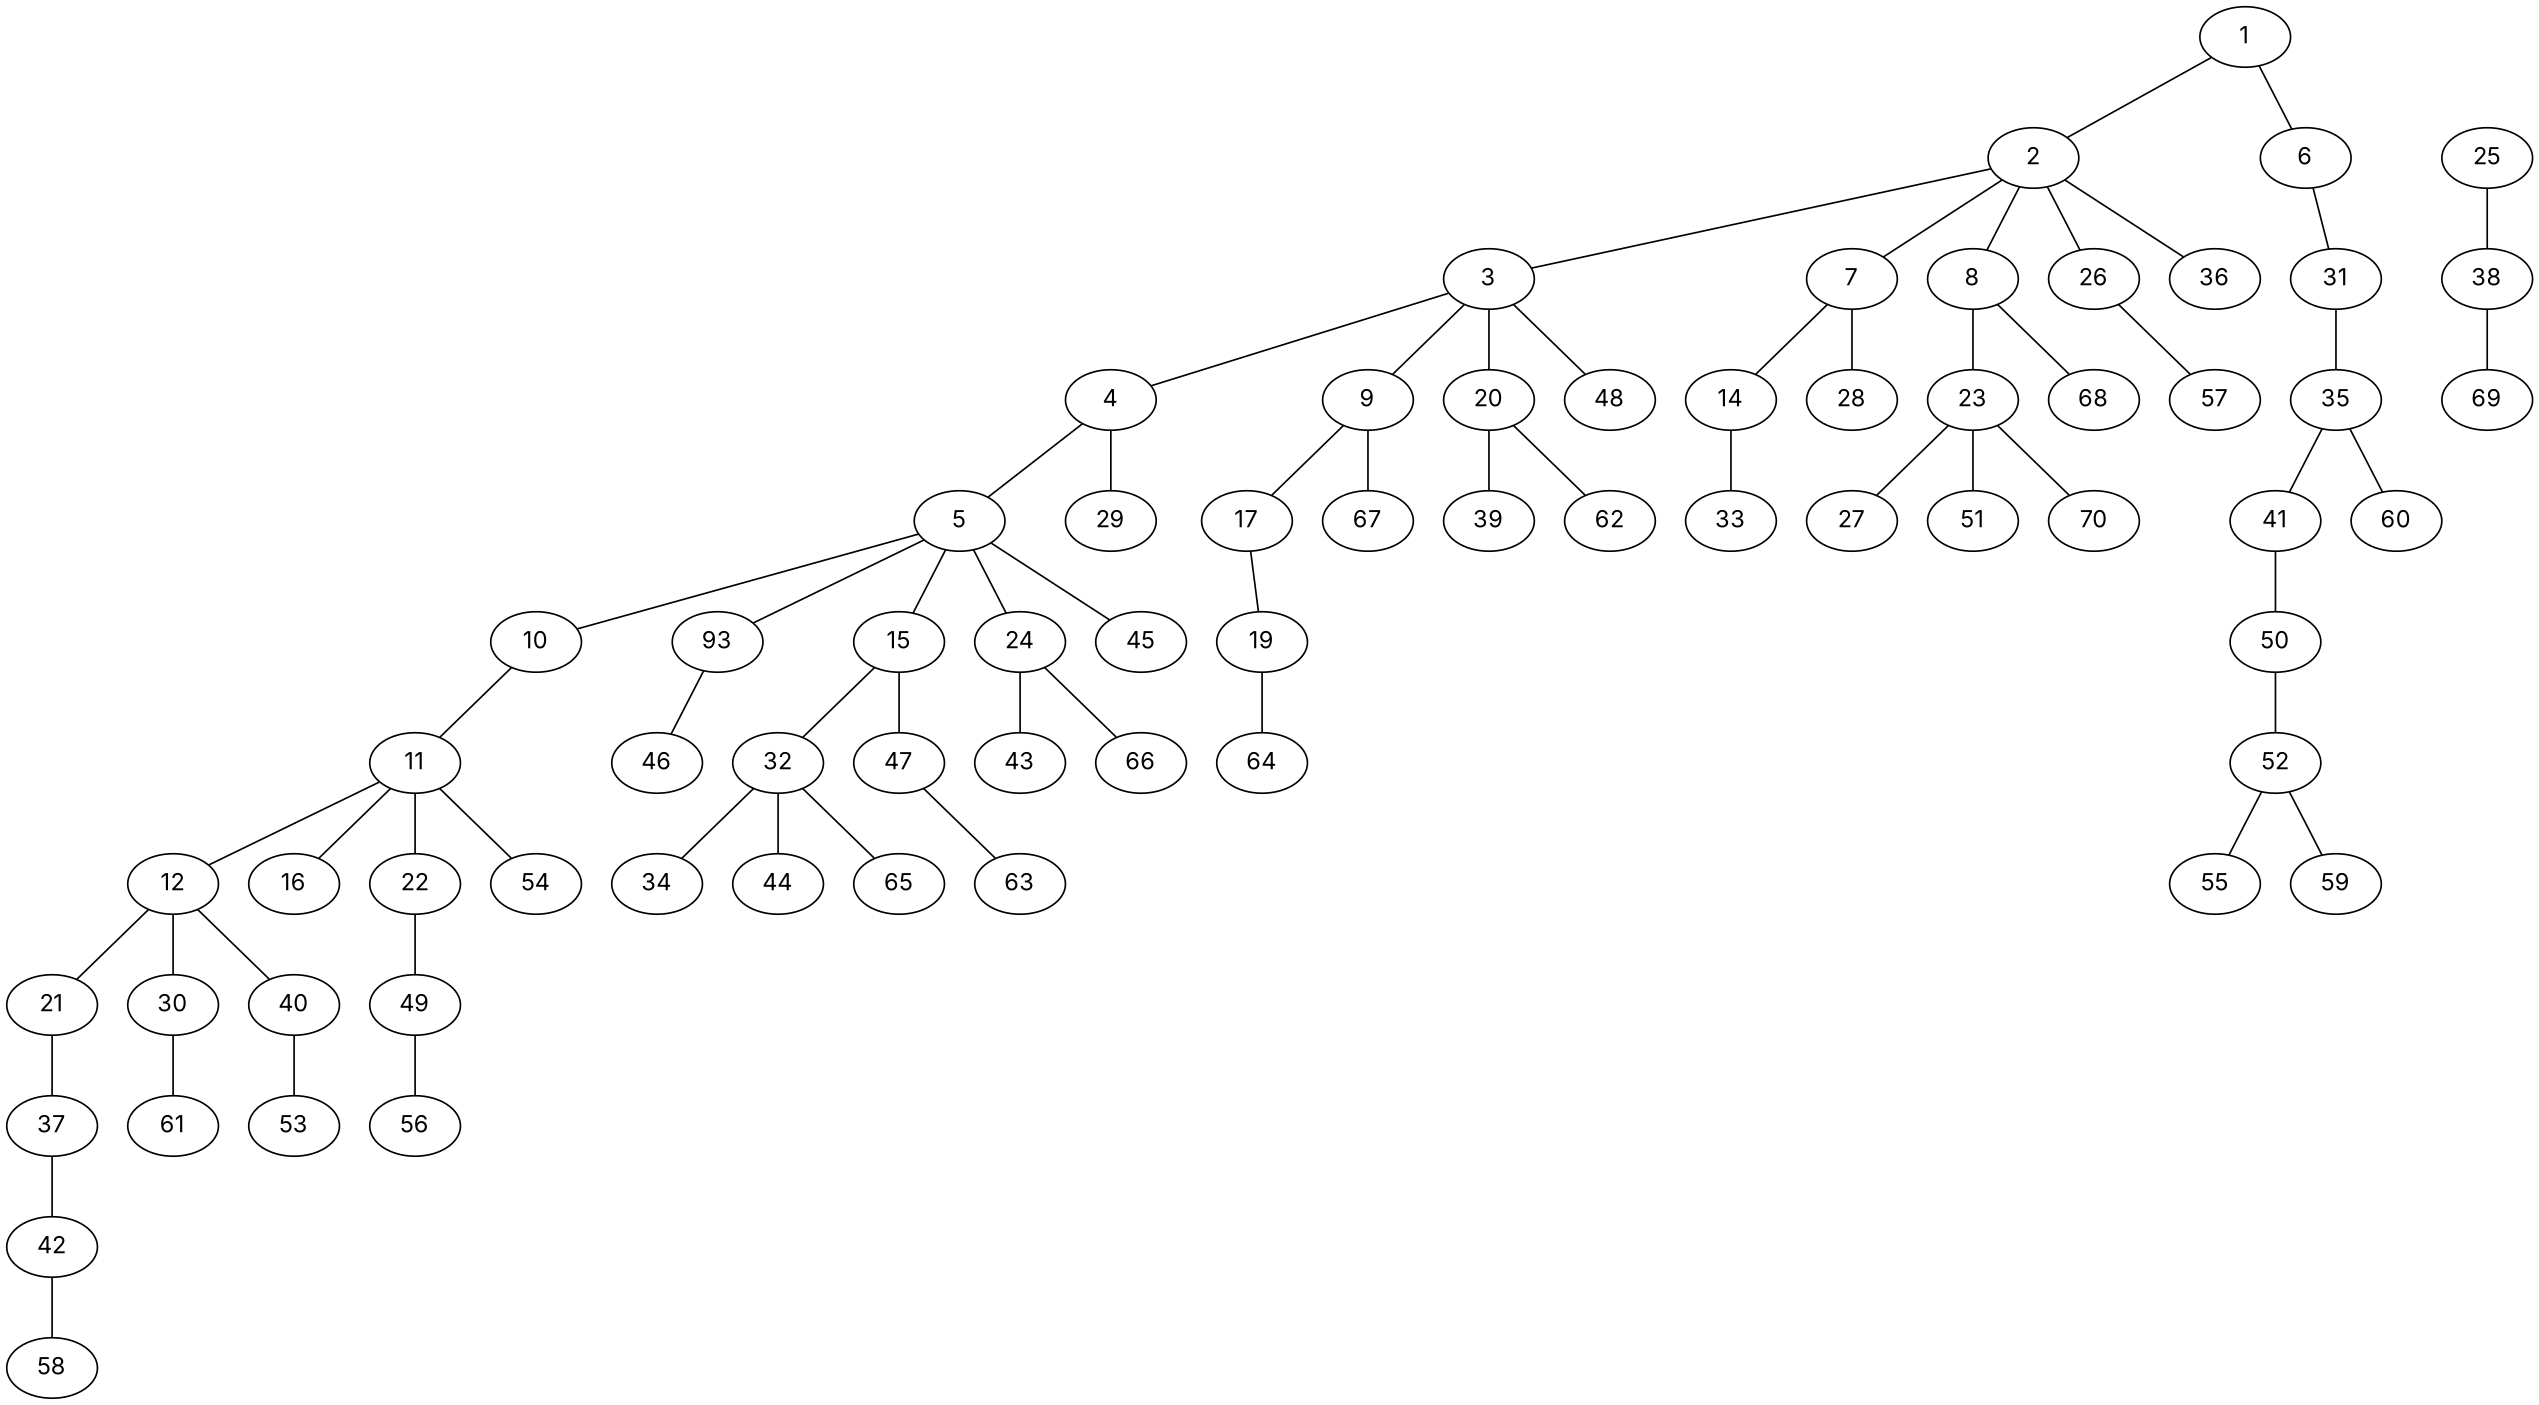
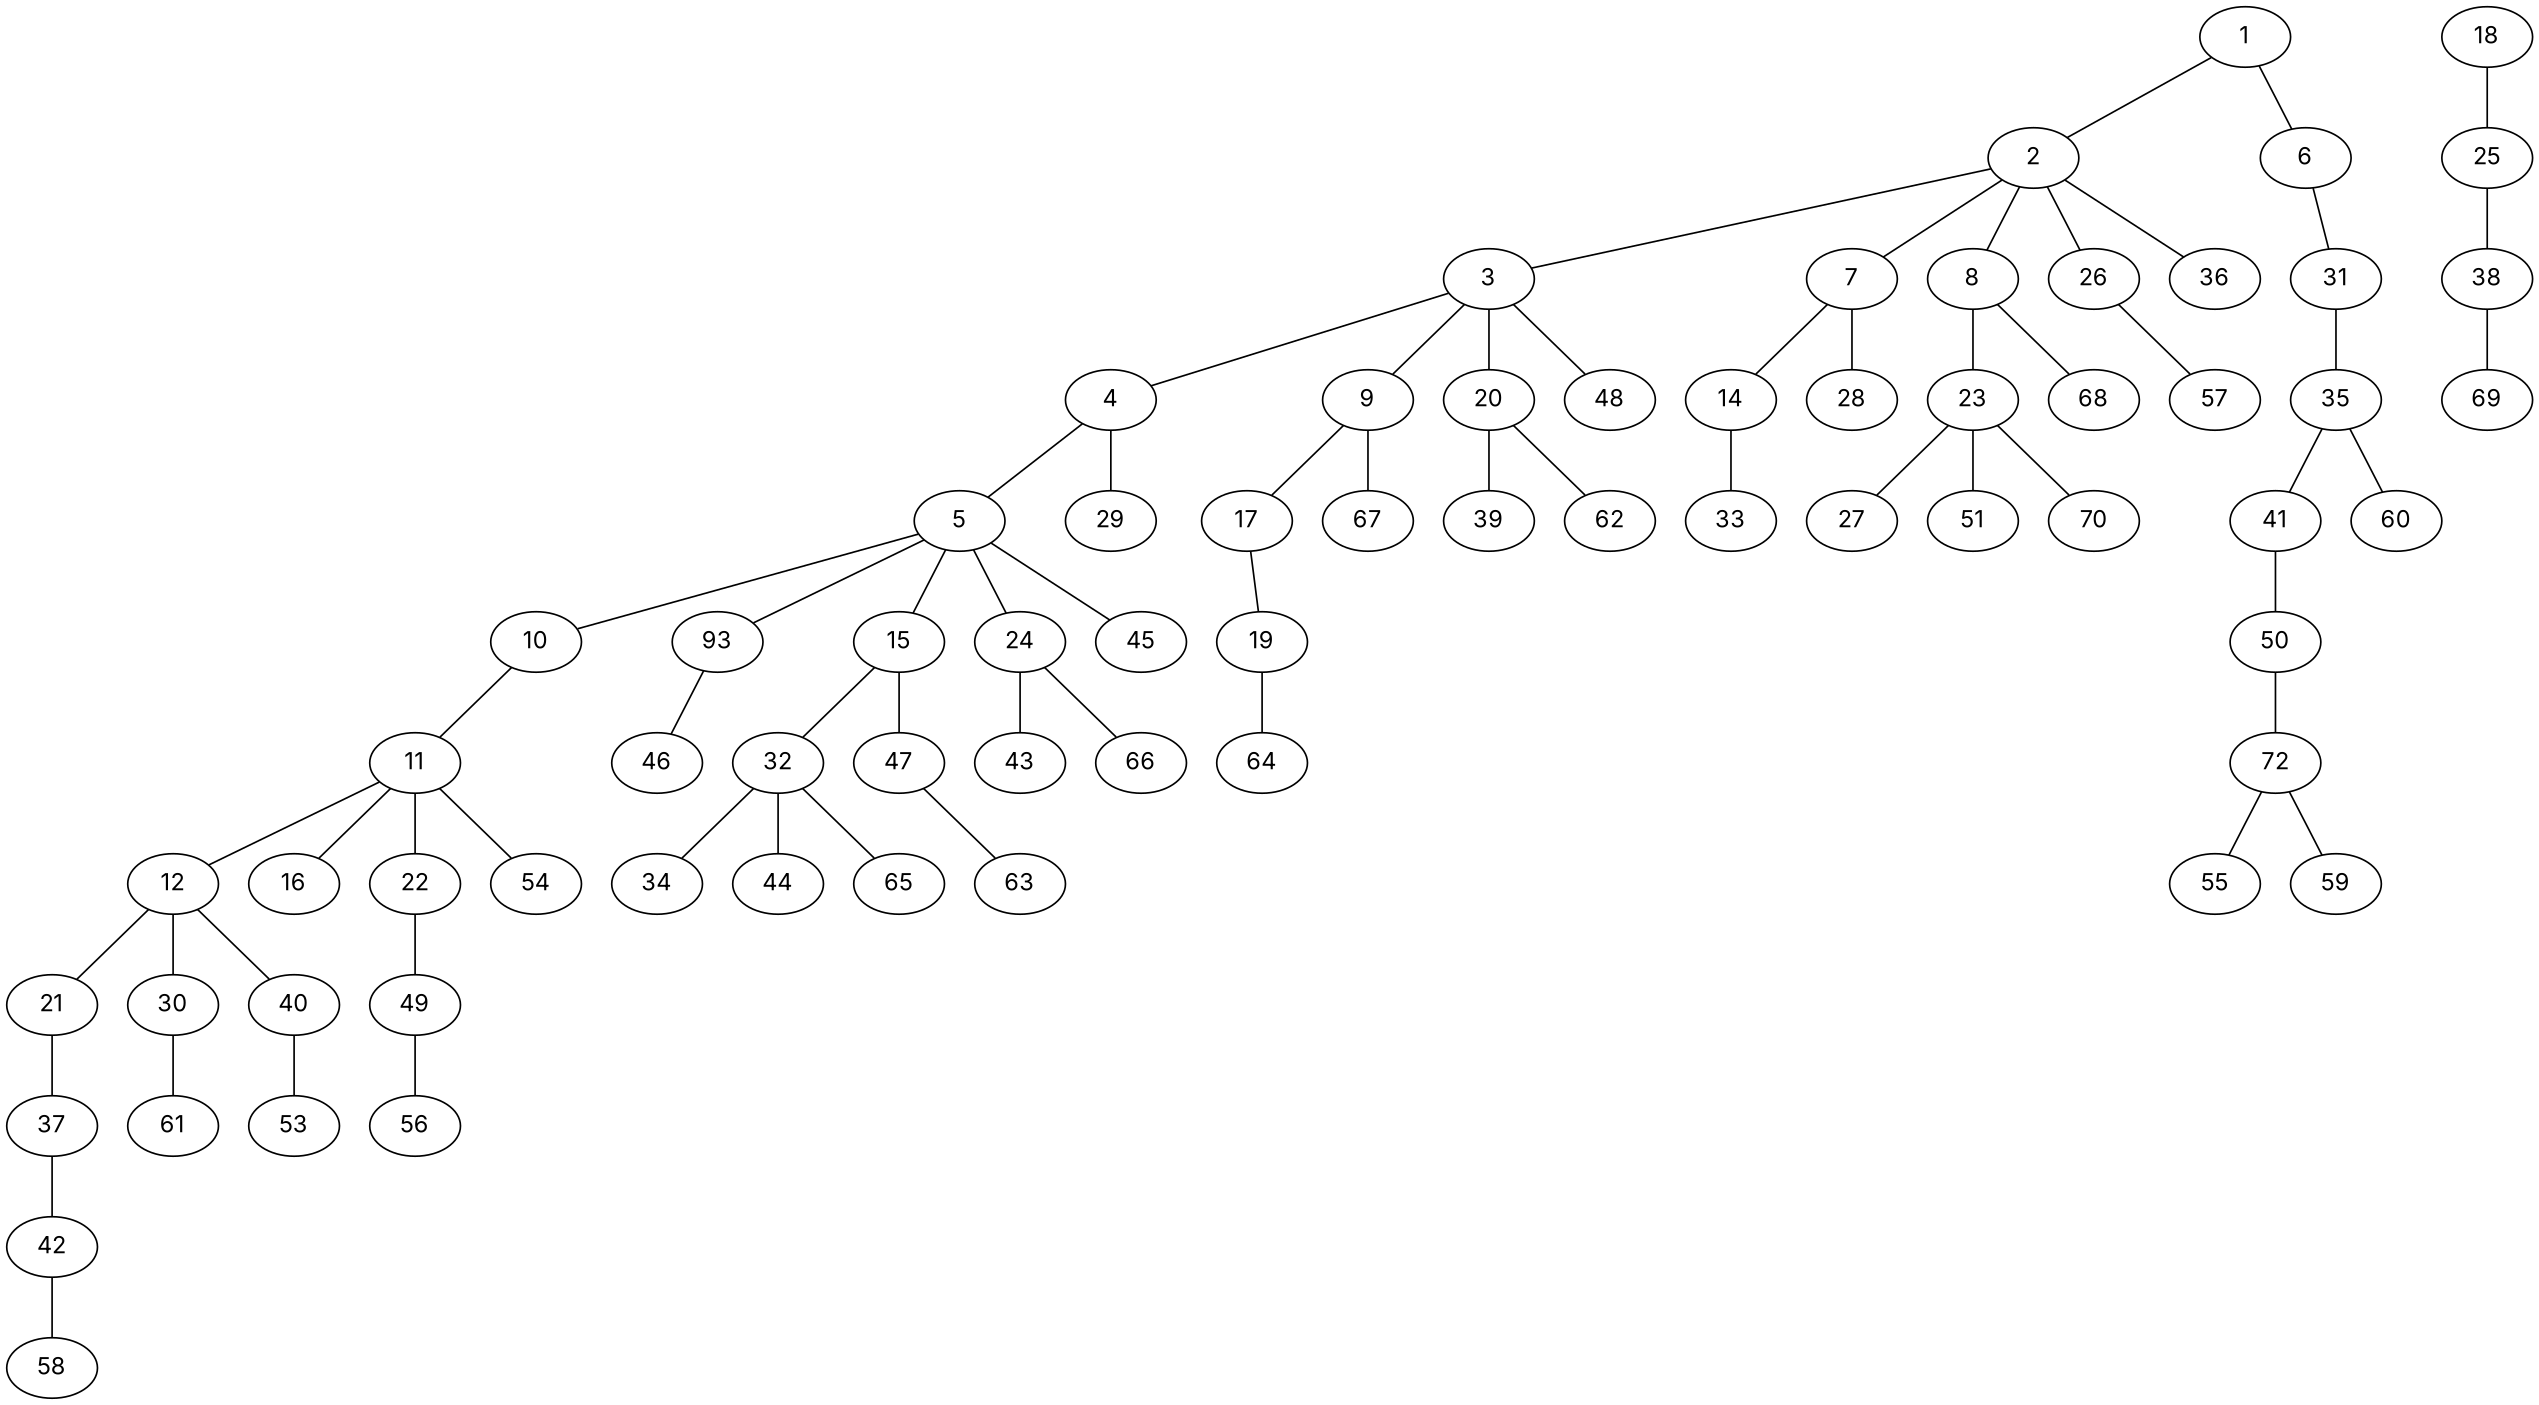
  graph {
    fontname=Inter
    node [fontname=Inter]
    edge [fontname=Inter]
    1
    2
    6
    3
    7
    8
    26
    36
    31
    4
    9
    20
    48
    14
    28
    23
    68
    57
    35
    5
    29
    17
    67
    39
    62
    33
    27
    51
    70
    10
    n31 [label=93]
    15
    24
    45
    19
    11
    46
    32
    47
    43
    66
    12
    16
    22
    54
+   18
    25
    34
    44
    65
    63
    41
    60
    64
    21
    30
    40
    49
    38
    37
    61
    53
    56
    42
    69
    58
    50
-   52
+   52 [label=72]
    55
    59
    1 -- 2
    1 -- 6
    2 -- 3
    2 -- 7
    2 -- 8
    2 -- 26
    2 -- 36
    6 -- 31
    3 -- 4
    3 -- 9
    3 -- 20
    3 -- 48
    7 -- 14
    7 -- 28
    8 -- 23
    8 -- 68
    26 -- 57
    31 -- 35
    4 -- 5
    4 -- 29
    9 -- 17
    9 -- 67
    20 -- 39
    20 -- 62
    14 -- 33
    23 -- 27
    23 -- 51
    23 -- 70
    35 -- 41
    35 -- 60
    5 -- 10
    5 -- n31
    5 -- 15
    5 -- 24
    5 -- 45
    17 -- 19
    10 -- 11
    n31 -- 46
    15 -- 32
    15 -- 47
    24 -- 43
    24 -- 66
    19 -- 64
    11 -- 12
    11 -- 16
    11 -- 22
    11 -- 54
    32 -- 34
    32 -- 44
    32 -- 65
    47 -- 63
    12 -- 21
    12 -- 30
    12 -- 40
    22 -- 49
+   18 -- 25
    25 -- 38
    41 -- 50
    21 -- 37
    30 -- 61
    40 -- 53
    49 -- 56
    38 -- 69
    37 -- 42
    42 -- 58
    50 -- 52
    52 -- 55
    52 -- 59
  }
